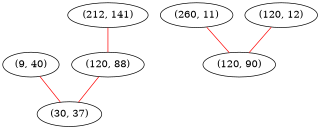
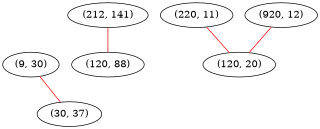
  graph {
    edge [color=red weight=1]
-   "(9, 40)"
+   "(9, 40)" [label="(9, 30)"]
    "(30, 37)"
    n3 [label="(212, 141)"]
    "(120, 88)"
-   "(220, 11)" [label="(260, 11)"]
-   "(120, 20)" [label="(120, 90)"]
-   "(120, 12)"
+   "(220, 11)"
+   "(120, 20)"
+   "(120, 12)" [label="(920, 12)"]
    "(9, 40)" -- "(30, 37)"
    n3 -- "(120, 88)"
-   "(120, 88)" -- "(30, 37)"
    "(220, 11)" -- "(120, 20)"
    "(120, 12)" -- "(120, 20)"
  }
